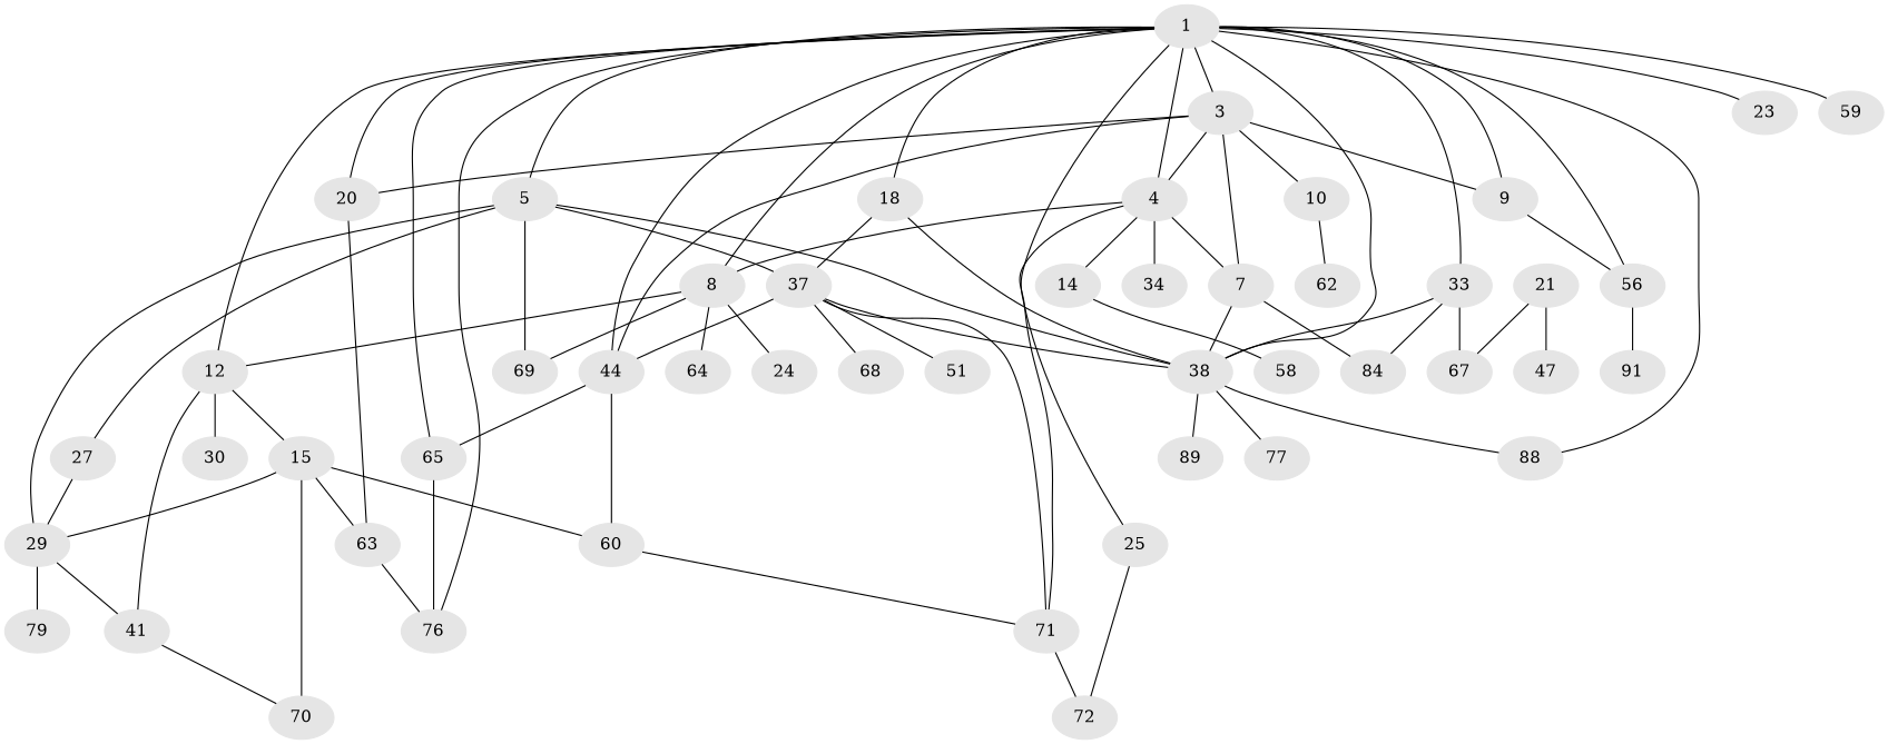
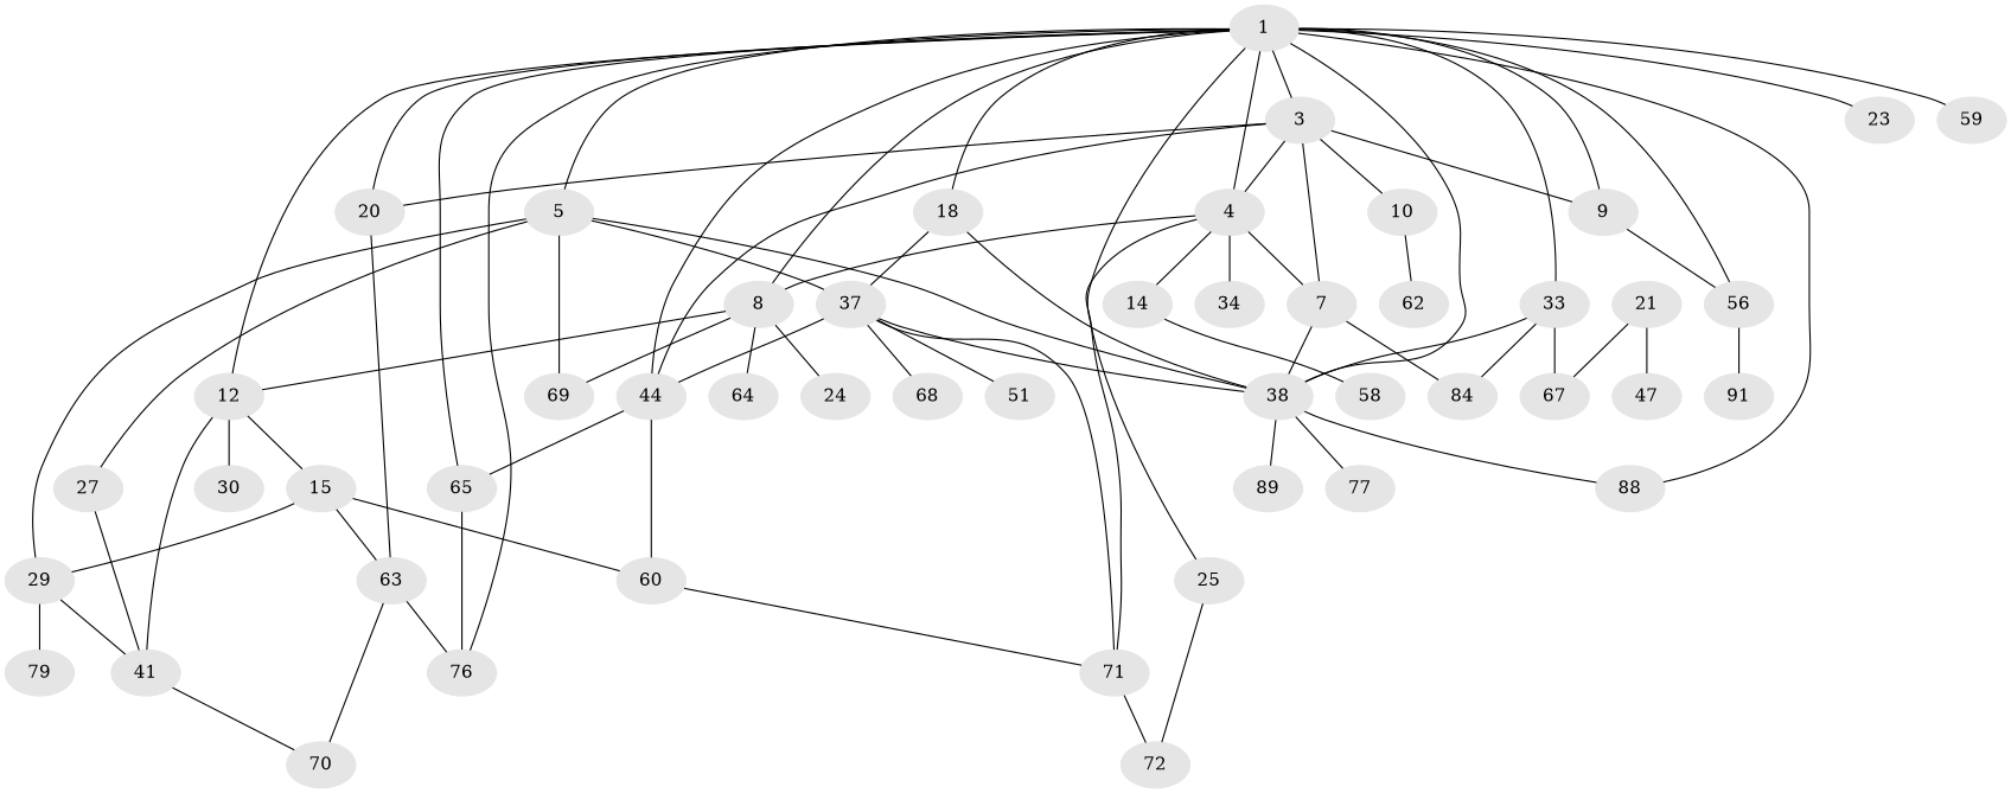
  graph {
    node [color=gray90 style=filled]
    1 [super="+11+2+6"]
    3
    4 [super="+52+13"]
    5 [super="+73+22+78"]
    8 [super="+16"]
    9 [super="+26+57"]
    12
    18
    20 [super="+81+36"]
    23
    25
    33 [super="+35+80"]
    38 [super="+40+46"]
    44 [super="+90+49"]
    n15 [label=56 super="+82"]
    59
    65
    76 [super="+97+86"]
    88
    7 [super="+31+93"]
    10
    14 [super="+32"]
    34
    71 [super="+75+96+92"]
    37 [super="+45"]
    27
    29 [super="+39"]
    69
    24
    64
    15
    30 [super="+99"]
    41 [super="+48"]
    63
    72
    84 [super="+85"]
    67
    51 [super="+55"]
    68 [super="+95"]
    77
    89
    60
    91 [super="+98"]
    62
    58
    79
    70
    21 [super="+28+43"]
    47 [super="+94"]
    1 -- 3
    1 -- 4
    1 -- 5
    1 -- 8
    1 -- 9 [weight=2]
    1 -- 12
    1 -- 18
    1 -- 20
    1 -- 23
    1 -- 25
    1 -- 33
    1 -- 38 [weight=2]
    1 -- 44
    1 -- n15
    1 -- 59
    1 -- 65
    1 -- 76
    1 -- 88
    3 -- 4
    3 -- 9
    3 -- 20
    3 -- 44
    3 -- 7
    3 -- 10
    4 -- 8
    4 -- 7
    4 -- 14
    4 -- 34 [weight=2]
    4 -- 71
    5 -- 38
    5 -- 37
    5 -- 27
    5 -- 29 [weight=2]
    5 -- 69
    8 -- 12
    8 -- 69
    8 -- 24
    8 -- 64
    9 -- n15
    12 -- 15
    12 -- 30
    12 -- 41
    18 -- 38
    18 -- 37
    20 -- 63
    25 -- 72
    33 -- 38
    33 -- 84
    33 -- 67
    38 -- 88
    38 -- 77
    38 -- 89
    44 -- 65
    44 -- 60
    n15 -- 91
    65 -- 76
    7 -- 38
    7 -- 84
    10 -- 62
    14 -- 58
    71 -- 72
    37 -- 38
    37 -- 44
    37 -- 71
    37 -- 51
    37 -- 68
-   27 -- 29
+   27 -- 41
    29 -- 41
    29 -- 79
    15 -- 29
    15 -- 63
    15 -- 60
    41 -- 70
    63 -- 76
-   15 -- 70
+   63 -- 70
    60 -- 71
    21 -- 67
    21 -- 47
  }
